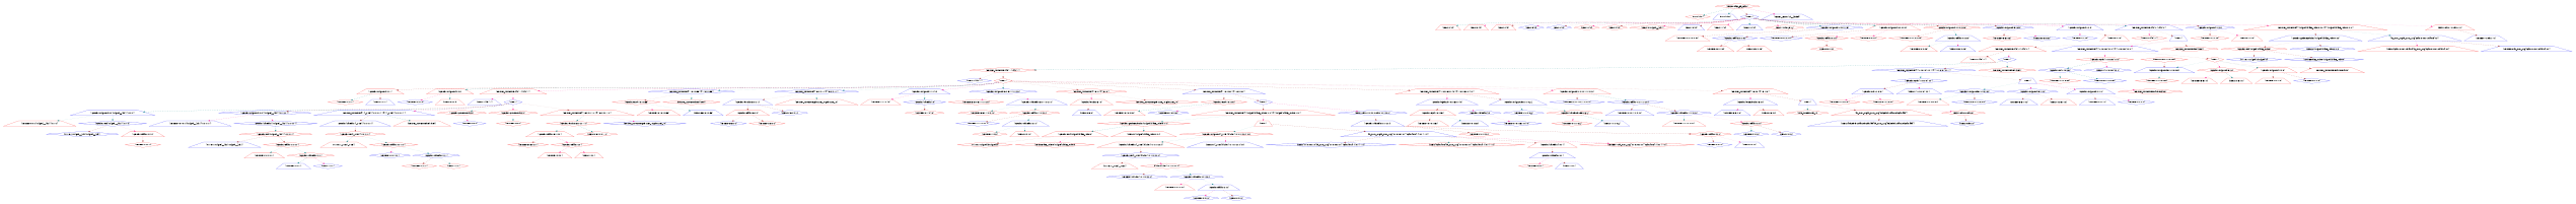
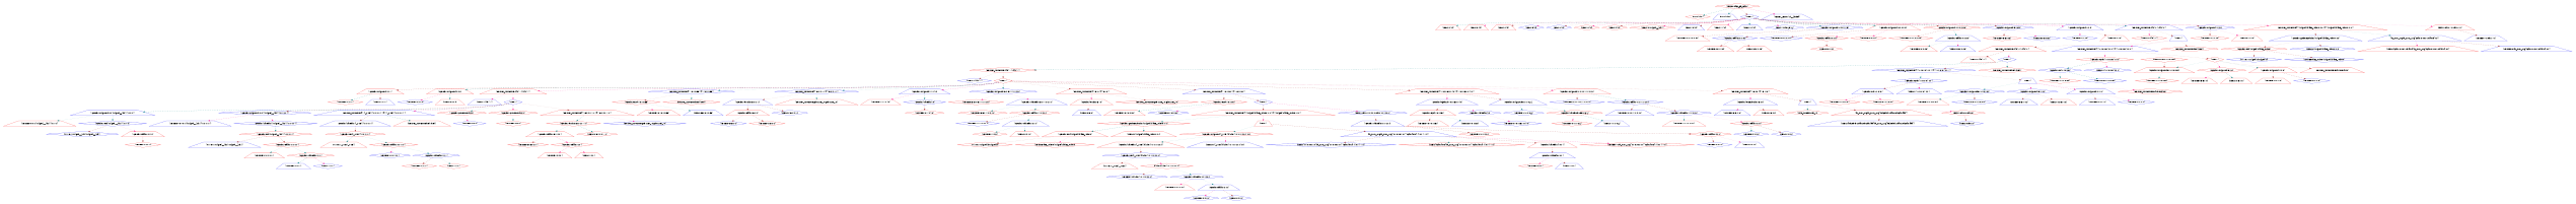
  digraph {
    fontname="Patrick Hand"
    node [color=red fontname="Patrick Hand" shape=diamond]
    edge [color=brown fontname="Patrick Hand" style=dotted]
    n1 [label="(METHOD,udhcp_get_option)"]
    n2 [label="(PARAM,int a1)"]
    n3 [color=blue label="(PARAM,int a2)" shape=trapezium]
    n4 [color=blue label="(BLOCK,,)"]
    n5 [color=blue label="(METHOD_RETURN,int __fastcall)" shape=trapezium]
    n6 [label="(LOCAL,v2: int)" shape=trapezium]
    n7 [label="(LOCAL,v3: int)" shape=trapezium]
    n8 [label="(LOCAL,v4: int)" shape=trapezium]
    n9 [color=blue label="(LOCAL,v5: int)"]
    n10 [color=blue label="(LOCAL,v6: int)"]
    n11 [label="(LOCAL,v7: int)"]
    n12 [label="(LOCAL,v8: int)"]
    n13 [label="(LOCAL,v9: unsigned __int8 *)"]
    n14 [color=blue label="(LOCAL,v10: int)" shape=trapezium]
    n15 [label="(LOCAL,v11: int)" shape=trapezium]
    n16 [color=blue label="(LOCAL,v12: int)" shape=trapezium]
-   n17 [label="(LOCAL,v14: char [ 516 ])"]
+   n17 [color=blue label="(LOCAL,v14: char [ 516 ])"]
    n18 [color=blue label="(<operator>.assignment,v2 = a1 + 108)"]
    n19 [label="(<operator>.assignment,v3 = a1 + 44)" shape=trapezium]
    n20 [label="(<operator>.assignment,v4 = a1 + 240)"]
    n21 [color=blue label="(<operator>.assignment,v5 = 388)"]
    n22 [color=blue label="(<operator>.assignment,v6 = 0)" shape=trapezium]
    n23 [color=blue label="(CONTROL_STRUCTURE,while ( 2 ),while ( 2 ))" shape=trapezium]
    n24 [color=blue label="(<operator>.assignment,v12 = 0)"]
    n25 [label="(CONTROL_STRUCTURE,if ( (unsigned int)dhcp_verbose >= 3 ),if ( (unsigned int)dhcp_verbose >= 3 ))" shape=trapezium]
    n26 [label="(RETURN,return v12;,return v12;)" shape=trapezium]
    n27 [label="(IDENTIFIER,v2,v2 = a1 + 108)" shape=trapezium]
    n28 [color=blue label="(<operator>.addition,a1 + 108)"]
    n29 [color=blue label="(IDENTIFIER,v3,v3 = a1 + 44)"]
    n30 [label="(<operator>.addition,a1 + 44)"]
    n31 [label="(IDENTIFIER,a1,a1 + 44)"]
    n32 [label="(IDENTIFIER,v4,v4 = a1 + 240)"]
    n33 [color=blue label="(<operator>.addition,a1 + 240)" shape=trapezium]
    n34 [label="(IDENTIFIER,v5,v5 = 388)"]
    n35 [color=blue label="(LITERAL,388,v5 = 388)"]
    n36 [color=blue label="(IDENTIFIER,v6,v6 = 0)"]
    n37 [label="(LITERAL,0,v6 = 0)" shape=trapezium]
    n38 [label="(LITERAL,2,while ( 2 ))"]
    n39 [color=blue label="(BLOCK,,)" shape=trapezium]
    n40 [label="(IDENTIFIER,v12,v12 = 0)"]
    n41 [label="(LITERAL,0,v12 = 0)" shape=trapezium]
    n42 [color=blue label="(<operator>.greaterEqualsThan,(unsigned int)dhcp_verbose >= 3)" shape=trapezium]
    n43 [color=blue label="(bb_error_msg,bb_error_msg(\"option 0x%02x not found\", a2))" shape=trapezium]
    n44 [color=blue label="(IDENTIFIER,v12,return v12;)" shape=trapezium]
    n45 [label="(IDENTIFIER,a1,a1 + 108)" shape=trapezium]
    n46 [label="(LITERAL,108,a1 + 108)" shape=trapezium]
    n47 [label="(LITERAL,44,a1 + 44)"]
    n48 [label="(IDENTIFIER,a1,a1 + 240)" shape=trapezium]
    n49 [color=blue label="(LITERAL,240,a1 + 240)" shape=trapezium]
    n50 [label="(CONTROL_STRUCTURE,while ( 2 ),while ( 2 ))" shape=trapezium]
    n51 [color=blue label="(CONTROL_STRUCTURE,if ( (v6 & 0x202) == 2 ),if ( (v6 & 0x202) == 2 ))" shape=trapezium]
    n52 [label="(CONTROL_STRUCTURE,break;,break;)"]
    n53 [label="(LITERAL,2,while ( 2 ))" shape=trapezium]
    n54 [color=blue label="(BLOCK,,)"]
    n55 [label="(<operator>.equals,(v6 & 0x202) == 2)"]
    n56 [label="(BLOCK,,)"]
    n57 [label="(CONTROL_STRUCTURE,while ( 1 ),while ( 1 ))"]
    n58 [color=blue label="(CONTROL_STRUCTURE,if ( (v6 & 0x101) == 1 ),if ( (v6 & 0x101) == 1 ))"]
    n59 [label="(CONTROL_STRUCTURE,break;,break;)"]
    n60 [color=blue label="(LITERAL,1,while ( 1 ))"]
    n61 [label="(BLOCK,,)"]
    n62 [color=blue label="(<operator>.equals,(v6 & 0x101) == 1)"]
    n63 [color=blue label="(BLOCK,,)" shape=trapezium]
    n64 [label="(<operator>.assignment,v7 = 1)" shape=trapezium]
    n65 [label="(<operator>.assignment,v8 = 0)" shape=trapezium]
    n66 [label="(CONTROL_STRUCTURE,while ( 1 ),while ( 1 ))" shape=trapezium]
    n67 [color=blue label="(CONTROL_STRUCTURE,if ( v10 == 255 ),if ( v10 == 255 ))"]
    n68 [color=blue label="(CONTROL_STRUCTURE,if ( v5 + v8 < 2 ),if ( v5 + v8 < 2 ))"]
    n69 [color=blue label="(<operator>.assignment,v11 = *v9)" shape=trapezium]
    n70 [color=blue label="(<operator>.assignment,v5 = v5 - v11 + v8 - 2)"]
-   n71 [label="(CONTROL_STRUCTURE,if ( v5 < 0 ),if ( v5 < 0 ))"]
+   n71 [label="(CONTROL_STRUCTURE,if ( v5 < 0 ),if ( v5 < 0 ))" shape=trapezium]
    n72 [color=blue label="(CONTROL_STRUCTURE,if ( v10 == a2 ),if ( v60 == a2 ))" shape=trapezium]
    n73 [label="(CONTROL_STRUCTURE,if ( v10 == 52 && *v9 ),if ( v10 == 52 && *v9 ))" shape=trapezium]
    n74 [label="(<operator>.assignment,v4 = v4 + v11 - v8 + 2)" shape=trapezium]
    n75 [label="(CONTROL_STRUCTURE,if ( v5 <= 0 ),if ( v5 <= 0 ))" shape=trapezium]
    n76 [label="(IDENTIFIER,v7,v7 = 1)"]
    n77 [color=blue label="(LITERAL,1,v7 = 1)" shape=trapezium]
    n78 [color=blue label="(IDENTIFIER,v8,v8 = 0)"]
    n79 [label="(LITERAL,0,v8 = 0)" shape=trapezium]
    n80 [color=blue label="(LITERAL,1,while ( 1 ))" shape=trapezium]
    n81 [color=blue label="(BLOCK,,)"]
    n82 [label="(<operator>.equals,v10 == 255)"]
    n83 [label="(CONTROL_STRUCTURE,break;,break;)"]
    n84 [color=blue label="(<operator>.lessThan,v5 + v8 < 2)" shape=trapezium]
    n85 [label="(CONTROL_STRUCTURE,goto LABEL_19;,goto LABEL_19;)" shape=trapezium]
    n86 [label="(IDENTIFIER,v11,v11 = *v9)" shape=trapezium]
    n87 [color=blue label="(<operator>.indirection,*v9)"]
    n88 [label="(IDENTIFIER,v5,v5 = v5 - v11 + v8 - 2)"]
    n89 [color=blue label="(<operator>.subtraction,v5 - v11 + v8 - 2)" shape=trapezium]
    n90 [label="(<operator>.lessThan,v5 < 0)" shape=trapezium]
    n91 [label="(CONTROL_STRUCTURE,goto LABEL_19;,goto LABEL_19;)"]
    n92 [label="(<operator>.equals,v10 == a2)"]
    n93 [color=blue label="(BLOCK,,)"]
    n94 [color=blue label="(<operator>.logicalAnd,v10 == 52 && *v9)" shape=trapezium]
    n95 [color=blue label="(<operators>.assignmentOr,v6 |= v9[1])" shape=trapezium]
    n96 [color=blue label="(IDENTIFIER,v4,v4 = v4 + v11 - v8 + 2)"]
    n97 [color=blue label="(<operator>.addition,v4 + v11 - v8 + 2)"]
    n98 [color=blue label="(<operator>.lessEqualsThan,v5 <= 0)" shape=trapezium]
    n99 [color=blue label="(BLOCK,,)" shape=trapezium]
    n100 [color=blue label="(<operator>.assignment,v9 = (unsigned __int8 *)(v4 + v7))" shape=trapezium]
    n101 [color=blue label="(<operator>.assignment,v10 = *(unsigned __int8 *)(v4 + v7 - 1))"]
    n102 [color=blue label="(CONTROL_STRUCTURE,if ( *(_BYTE *)(v4 + v7 - 1) ),if ( *(_BYTE *)(v4 + v7 - 1) ))" shape=trapezium]
    n103 [label="(<operator>.preDecrement,--v8)"]
    n104 [label="(<operator>.preIncrement,++v7)"]
    n105 [label="(CONTROL_STRUCTURE,if ( v5 + v8 + 1 < 2 ),if ( v5 + v8 + 1 < 2 ))" shape=trapezium]
    n106 [label="(IDENTIFIER,v9,v9 = (unsigned __int8 *)(v4 + v7))" shape=trapezium]
    n107 [color=blue label="(<operator>.cast,(unsigned __int8 *)(v4 + v7))"]
    n108 [color=blue label="(IDENTIFIER,v10,v10 = *(unsigned __int8 *)(v4 + v7 - 1))" shape=trapezium]
    n109 [color=blue label="(<operator>.indirection,*(unsigned __int8 *)(v4 + v7 - 1))"]
    n110 [color=blue label="(<operator>.indirection,*(_BYTE *)(v4 + v7 - 1))" shape=trapezium]
    n111 [label="(CONTROL_STRUCTURE,break;,break;)" shape=trapezium]
    n112 [color=blue label="(IDENTIFIER,v8,--v8)"]
    n113 [label="(IDENTIFIER,v7,++v7)"]
    n114 [label="(<operator>.lessThan,v5 + v8 + 1 < 2)"]
    n115 [color=blue label="(CONTROL_STRUCTURE,goto LABEL_19;,goto LABEL_19;)"]
    n116 [color=blue label="(UNKNOWN,unsigned __int8 *,unsigned __int8 *)"]
    n117 [label="(<operator>.addition,v4 + v7)" shape=trapezium]
    n118 [label="(IDENTIFIER,v4,v4 + v7)"]
    n119 [label="(<operator>.cast,(unsigned __int8 *)(v4 + v7 - 1))"]
    n120 [color=blue label="(UNKNOWN,unsigned __int8 *,unsigned __int8 *)" shape=trapezium]
    n121 [label="(<operator>.addition,v4 + v7 - 1)"]
    n122 [label="(IDENTIFIER,v4,v4 + v7 - 1)" shape=trapezium]
    n123 [label="(<operator>.subtraction,v7 - 1)"]
    n124 [color=blue label="(IDENTIFIER,v7,v7 - 1)" shape=trapezium]
    n125 [color=blue label="(LITERAL,1,v7 - 1)"]
    n126 [label="(<operator>.cast,(_BYTE *)(v4 + v7 - 1))"]
    n127 [label="(UNKNOWN,_BYTE *,_BYTE *)" shape=trapezium]
    n128 [label="(<operator>.addition,v4 + v7 - 1)"]
    n129 [color=blue label="(IDENTIFIER,v4,v4 + v7 - 1)"]
    n130 [color=blue label="(<operator>.subtraction,v7 - 1)"]
    n131 [label="(IDENTIFIER,v7,v7 - 1)"]
    n132 [label="(LITERAL,1,v7 - 1)"]
    n133 [label="(<operator>.addition,v5 + v8 + 1)" shape=trapezium]
    n134 [label="(LITERAL,2,v5 + v8 + 1 < 2)"]
    n135 [label="(IDENTIFIER,v5,v5 + v8 + 1)"]
    n136 [label="(<operator>.addition,v8 + 1)"]
    n137 [label="(IDENTIFIER,v8,v8 + 1)" shape=trapezium]
    n138 [label="(LITERAL,1,v8 + 1)" shape=trapezium]
    n139 [label="(IDENTIFIER,v10,v10 == 255)" shape=trapezium]
    n140 [color=blue label="(LITERAL,255,v10 == 255)" shape=trapezium]
    n141 [label="(<operator>.addition,v5 + v8)" shape=trapezium]
    n142 [color=blue label="(LITERAL,2,v5 + v8 < 2)"]
    n143 [color=blue label="(IDENTIFIER,v5,v5 + v8)"]
    n144 [label="(IDENTIFIER,v8,v5 + v8)"]
    n145 [label="(IDENTIFIER,v9,v11 = *v9)"]
    n146 [label="(IDENTIFIER,v5,v5 - v11 + v8 - 2)"]
    n147 [label="(<operator>.addition,v11 + v8 - 2)"]
    n148 [color=blue label="(IDENTIFIER,v11,v11 + v8 - 2)"]
    n149 [color=blue label="(<operator>.subtraction,v8 - 2)" shape=trapezium]
    n150 [label="(IDENTIFIER,v1,v8 - 2)"]
    n151 [label="(LITERAL,2,v8 - 2)" shape=trapezium]
    n152 [color=blue label="(LITERAL,0,v5 < 0)" shape=trapezium]
    n153 [label="(IDENTIFIER,v10,v10 == a2)" shape=trapezium]
    n154 [color=blue label="(IDENTIFIER,a2,v10 == a2)"]
    n155 [label="(CONTROL_STRUCTURE,if ( (unsigned int)dhcp_verbose >= 2 ),if ( (unsigned int)dhcp_verbose >= 2 ))" shape=trapezium]
    n156 [color=blue label="(RETURN,return v4 - v8 + 2;,return v4 - v8 + 2;)"]
    n157 [label="(<operator>.greaterEqualsThan,(unsigned int)dhcp_verbose >= 2)"]
    n158 [label="(BLOCK,,)" shape=trapezium]
    n159 [color=blue label="(<operator>.subtraction,v4 - v8 + 2)" shape=trapezium]
    n160 [label="(<operator>.cast,(unsigned int)dhcp_verbose)" shape=trapezium]
    n161 [label="(LITERAL,2,(unsigned int)dhcp_verbose >= 2)" shape=trapezium]
    n162 [label="(<operator>.assignment,*(_BYTE *)bin2hex(v14, v4 - v8 + 2) = 0)"]
    n163 [color=blue label="(bb_error_msg,bb_error_msg(\"%s: 0x%02x %s\", \"option found\", *(v9 - 1), v14))" shape=trapezium]
    n164 [label="(UNKNOWN,unsigned int,unsigned int)"]
    n165 [label="(IDENTIFIER,dhcp_verbose,(unsigned int)dhcp_verbose)"]
    n166 [label="(<operator>.indirection,*(_BYTE *)bin2hex(v14, v4 - v8 + 2))" shape=trapezium]
    n167 [color=blue label="(LITERAL,0,*(_BYTE *)bin2hex(v14, v4 - v8 + 2) = 0)" shape=trapezium]
    n168 [color=blue label="(LITERAL,\"%s: 0x%02x %s\",bb_error_msg(\"%s: 0x%02x %s\", \"option found\", *(v9 - 1), v14))"]
    n169 [label="(LITERAL,\"option found\",bb_error_msg(\"%s: 0x%02x %s\", \"option found\", *(v9 - 1), v14))"]
    n170 [label="(<operator>.indirection,*(v9 - 1))" shape=trapezium]
    n171 [label="(IDENTIFIER,v14,bb_error_msg(\"%s: 0x%02x %s\", \"option found\", *(v9 - 1), v14))"]
    n172 [color=blue label="(<operator>.cast,(_BYTE *)bin2hex(v14, v4 - v8 + 2))"]
    n173 [label="(UNKNOWN,_BYTE *,_BYTE *)" shape=trapezium]
    n174 [label="(bin2hex,bin2hex(v14, v4 - v8 + 2))"]
    n175 [color=blue label="(IDENTIFIER,v14,bin2hex(v14, v4 - v8 + 2))"]
    n176 [color=blue label="(<operator>.subtraction,v4 - v8 + 2)"]
    n177 [label="(IDENTIFIER,v4,v4 - v8 + 2)" shape=trapezium]
    n178 [color=blue label="(<operator>.addition,v8 + 2)" shape=trapezium]
    n179 [color=blue label="(IDENTIFIER,v8,v8 + 2)"]
    n180 [color=blue label="(LITERAL,2,v8 + 2)"]
    n181 [color=blue label="(<operator>.subtraction,v9 - 1)" shape=trapezium]
    n182 [label="(IDENTIFIER,v9,v9 - 1)"]
    n183 [color=blue label="(LITERAL,1,v9 - 1)" shape=trapezium]
    n184 [label="(IDENTIFIER,v4,v4 - v8 + 2)"]
    n185 [label="(<operator>.addition,v8 + 2)"]
    n186 [color=blue label="(IDENTIFIER,v8,v8 + 2)"]
    n187 [color=blue label="(LITERAL,2,v8 + 2)" shape=trapezium]
    n188 [label="(<operator>.equals,v10 == 52)" shape=trapezium]
    n189 [color=blue label="(<operator>.indirection,*v9)"]
    n190 [color=blue label="(IDENTIFIER,v6,v6 |= v9[1])"]
    n191 [label="(<operator>.indirectIndexAccess,v9[1])"]
    n192 [label="(IDENTIFIER,v10,v10 == 52)" shape=trapezium]
    n193 [color=blue label="(LITERAL,52,v10 == 52)" shape=trapezium]
    n194 [color=blue label="(IDENTIFIER,v9,v10 == 52 && *v9)"]
    n195 [label="(IDENTIFIER,v9,v6 |= v9[1])"]
    n196 [color=blue label="(LITERAL,1,v6 |= v9[1])" shape=trapezium]
    n197 [color=blue label="(IDENTIFIER,v7,v4 + v11 - v8 + 2)" shape=trapezium]
    n198 [color=blue label="(<operator>.subtraction,v11 - v8 + 2)"]
    n199 [label="(IDENTIFIER,v11,v11 - v8 + 2)" shape=trapezium]
    n200 [label="(<operator>.addition,v8 + 2)"]
    n201 [color=blue label="(IDENTIFIER,v8,v8 + 2)"]
    n202 [color=blue label="(LITERAL,2,v8 + 2)"]
    n203 [color=blue label="(IDENTIFIER,v5,v5 <= 0)" shape=trapezium]
    n204 [label="(LITERAL,0,v5 <= 0)" shape=trapezium]
    n205 [label="(JUMP_TARGET,LABEL_19)"]
    n206 [label="(bb_error_msg,bb_error_msg(\"bad packet, malformed option field\"))" shape=trapezium]
    n207 [label="(RETURN,return 0;,return 0;)"]
    n208 [color=blue label="(LITERAL,\"bad packet, malformed option field\",bb_error_msg(\"bad packet, malformed option field\"))" shape=trapezium]
    n209 [color=blue label="(LITERAL,0,return 4;)"]
    n210 [color=blue label="(<operator>.and,v6 & 0x101)" shape=trapezium]
    n211 [color=blue label="(LITERAL,1,(v6 & 0x101) == 1)" shape=trapezium]
    n212 [color=blue label="(<operators>.assignmentOr,v6 |= 0x101u)"]
    n213 [color=blue label="(<operator>.assignment,v5 = 128)"]
    n214 [color=blue label="(<operator>.assignment,v4 = v2)" shape=trapezium]
    n215 [label="(CONTROL_STRUCTURE,continue;,continue;)"]
    n216 [label="(IDENTIFIER,v6,v6 & 0x101)"]
    n217 [label="(LITERAL,0x101,v6 & 0x101)"]
    n218 [label="(IDENTIFIER,v6,v6 |= 0x101u)" shape=trapezium]
    n219 [color=blue label="(LITERAL,0x101u,v6 |= 0x101u)"]
    n220 [color=blue label="(IDENTIFIER,v5,v5 = 128)" shape=trapezium]
    n221 [label="(LITERAL,128,v5 = 128)" shape=trapezium]
    n222 [color=blue label="(IDENTIFIER,v4,v4 = v2)" shape=trapezium]
    n223 [color=blue label="(IDENTIFIER,v2,v4 = v2)"]
    n224 [color=blue label="(<operator>.and,v6 & 0x202)"]
    n225 [color=blue label="(LITERAL,2,(v6 & 0x202) == 2)"]
-   n226 [color=blue label="(<operators>.assignmentOr,v6 |= 0x202u)" shape=trapezium]
+   n226 [label="(<operators>.assignmentOr,v6 |= 0x202u)" shape=trapezium]
    n227 [label="(<operator>.assignment,v5 = 64)"]
    n228 [label="(<operator>.assignment,v4 = v3)" shape=trapezium]
    n229 [label="(CONTROL_STRUCTURE,continue;,continue;)" shape=trapezium]
    n230 [label="(IDENTIFIER,v6,v6 & 0x202)"]
    n231 [color=blue label="(LITERAL,0x202,v6 & 0x202)"]
    n232 [label="(IDENTIFIER,v6,v6 |= 0x202u)"]
    n233 [label="(IDENTIFIER,v5,v5 = 64)" shape=trapezium]
    n234 [label="(LITERAL,64,v5 = 64)" shape=trapezium]
    n235 [label="(IDENTIFIER,v4,v4 = v3)" shape=trapezium]
    n236 [color=blue label="(IDENTIFIER,v3,v4 = v3)"]
    n237 [label="(LITERAL,0x202u,v6 |= 0x202u)"]
    n238 [label="(<operator>.cast,(unsigned int)dhcp_verbose)"]
    n239 [color=blue label="(LITERAL,3,(unsigned int)dhcp_verbose >= 3)"]
    n240 [label="(LITERAL,\"option 0x%02x not found\",bb_error_msg(\"option 0x%02x not found\", a2))" shape=trapezium]
    n241 [color=blue label="(IDENTIFIER,a2,bb_error_msg(\"option 0x%02x not found\", a2))" shape=trapezium]
    n242 [color=blue label="(UNKNOWN,unsigned int,unsigned int)"]
    n243 [color=blue label="(IDENTIFIER,dhcp_verbose,(unsigned int)dhcp_verbose)"]
    n1 -> n2 [color=teal style=dashed]
    n1 -> n3 [color=teal style=dashed]
    n1 -> n4
    n1 -> n5 [color=deeppink style=dashed]
    n4 -> n6 [color=teal style=dashed]
    n4 -> n7 [color=deeppink]
    n4 -> n8
    n4 -> n9 [color=deeppink]
    n4 -> n10
    n4 -> n11 [color=deeppink style=dashed]
    n4 -> n12 [style=dashed]
    n4 -> n13 [color=deeppink style=dashed]
    n4 -> n14
    n4 -> n15 [color=deeppink style=dashed]
    n4 -> n16 [color=teal]
    n4 -> n17 [color=deeppink]
    n4 -> n18 [color=teal style=dashed]
    n4 -> n19 [color=teal style=dashed]
    n4 -> n20 [style=dashed]
    n4 -> n21
    n4 -> n22 [color=deeppink style=dashed]
    n4 -> n23 [color=teal style=dashed]
    n4 -> n24
    n4 -> n25 [color=deeppink]
    n4 -> n26 [color=deeppink]
    n18 -> n27 [style=dashed]
    n18 -> n28
    n19 -> n29 [style=dashed]
    n19 -> n30 [color=deeppink]
    n19 -> n31 [color=deeppink style=dashed]
    n20 -> n32 [style=dashed]
    n20 -> n33 [color=teal style=dashed]
    n21 -> n34
    n21 -> n35 [color=deeppink]
    n22 -> n36 [color=deeppink]
    n22 -> n37
    n23 -> n38 [color=deeppink style=dashed]
    n23 -> n39
    n24 -> n40 [style=dashed]
    n24 -> n41 [color=deeppink]
    n25 -> n42
    n25 -> n43 [color=teal]
    n26 -> n44 [style=dashed]
    n28 -> n45 [style=dashed]
    n28 -> n46
    n30 -> n47
    n33 -> n48 [color=teal]
    n33 -> n49 [color=deeppink]
    n39 -> n50
    n39 -> n51 [color=deeppink]
    n39 -> n52
    n42 -> n238
    n42 -> n239
    n43 -> n240 [color=deeppink style=dashed]
    n43 -> n241 [style=dashed]
    n50 -> n53 [style=dashed]
    n50 -> n54 [color=deeppink]
    n51 -> n55 [color=deeppink]
    n51 -> n56
    n54 -> n57 [color=teal style=dashed]
    n54 -> n58
    n54 -> n59 [color=teal]
    n55 -> n224 [color=teal style=dashed]
    n55 -> n225 [color=deeppink style=dashed]
    n56 -> n226 [color=teal]
    n56 -> n227 [color=deeppink style=dashed]
    n56 -> n228 [color=teal]
    n56 -> n229
    n57 -> n60
    n57 -> n61
    n58 -> n62 [color=teal]
    n58 -> n63
    n61 -> n64 [style=dashed]
    n61 -> n65 [color=teal style=dashed]
    n61 -> n66 [color=deeppink style=dashed]
    n61 -> n67 [color=teal]
    n61 -> n68 [color=teal]
    n61 -> n69 [color=deeppink style=dashed]
    n61 -> n70 [color=teal style=dashed]
    n61 -> n71
    n61 -> n72 [style=dashed]
    n61 -> n73 [style=dashed]
    n61 -> n74 [color=deeppink]
    n61 -> n75
    n62 -> n210 [style=dashed]
    n62 -> n211 [color=deeppink]
    n63 -> n212 [color=teal]
    n63 -> n213 [color=deeppink]
    n63 -> n214 [color=deeppink style=dashed]
    n63 -> n215 [color=deeppink]
    n64 -> n76 [color=teal style=dashed]
    n64 -> n77 [style=dashed]
    n65 -> n78 [color=deeppink style=dashed]
    n65 -> n79 [color=teal style=dashed]
    n66 -> n80 [color=deeppink]
    n66 -> n81 [color=deeppink]
    n67 -> n82
    n67 -> n83 [color=teal]
    n68 -> n84
    n68 -> n85 [color=teal]
    n69 -> n86 [color=deeppink style=dashed]
    n69 -> n87 [color=teal style=dashed]
    n70 -> n88 [color=deeppink]
    n70 -> n89 [color=deeppink]
    n71 -> n90 [color=deeppink style=dashed]
    n71 -> n91
    n72 -> n92
    n72 -> n93 [style=dashed]
    n73 -> n94 [color=deeppink style=dashed]
    n73 -> n95 [style=dashed]
    n74 -> n96
    n74 -> n97 [color=teal style=dashed]
    n75 -> n98 [color=deeppink style=dashed]
    n75 -> n99 [style=dashed]
    n81 -> n100 [color=teal style=dashed]
    n81 -> n101 [style=dashed]
    n81 -> n102 [color=deeppink style=dashed]
    n81 -> n103 [color=teal]
    n81 -> n104 [color=deeppink style=dashed]
    n81 -> n105
    n82 -> n139 [color=deeppink]
    n82 -> n140 [color=teal]
    n84 -> n141 [style=dashed]
    n84 -> n142 [style=dashed]
    n87 -> n145 [style=dashed]
    n89 -> n146 [color=teal]
    n89 -> n147 [color=teal]
    n90 -> n152
    n92 -> n153 [color=teal style=dashed]
    n92 -> n154 [color=deeppink]
    n93 -> n155 [style=dashed]
    n93 -> n156 [color=deeppink style=dashed]
    n94 -> n188
    n94 -> n189 [color=deeppink]
    n95 -> n190 [color=teal style=dashed]
    n95 -> n191 [color=teal]
    n97 -> n197 [style=dashed]
    n97 -> n198 [style=dashed]
    n98 -> n203 [color=deeppink]
    n98 -> n204
    n99 -> n205 [color=teal]
    n99 -> n206
    n99 -> n207 [color=deeppink]
    n100 -> n106 [color=teal]
    n100 -> n107 [color=teal style=dashed]
    n101 -> n108 [color=deeppink style=dashed]
    n101 -> n109 [color=deeppink]
    n102 -> n110 [style=dashed]
    n102 -> n111 [color=teal style=dashed]
    n103 -> n112 [color=deeppink]
    n104 -> n113 [color=teal]
    n105 -> n114 [color=teal style=dashed]
    n105 -> n115 [color=deeppink]
    n107 -> n116 [style=dashed]
    n107 -> n117 [color=deeppink]
    n109 -> n119 [color=teal style=dashed]
    n110 -> n126 [style=dashed]
    n114 -> n133 [color=teal]
    n114 -> n134 [color=teal style=dashed]
    n117 -> n118 [style=dashed]
    n119 -> n120 [style=dashed]
    n119 -> n121 [style=dashed]
    n121 -> n122 [color=teal]
    n121 -> n123 [color=teal]
    n123 -> n124 [color=teal style=dashed]
    n123 -> n125 [color=deeppink style=dashed]
    n126 -> n127 [color=teal style=dashed]
    n126 -> n128 [color=teal]
    n128 -> n129 [color=deeppink]
    n128 -> n130 [color=teal]
    n130 -> n131 [style=dashed]
    n130 -> n132 [color=teal]
    n133 -> n135
    n133 -> n136 [color=deeppink style=dashed]
    n136 -> n137 [color=deeppink style=dashed]
    n136 -> n138 [color=deeppink]
    n141 -> n143
    n141 -> n144 [style=dashed]
    n147 -> n148 [style=dashed]
    n147 -> n149 [color=teal]
    n149 -> n150 [color=teal]
    n149 -> n151 [color=teal style=dashed]
    n155 -> n157 [color=teal]
    n155 -> n158 [color=deeppink style=dashed]
    n156 -> n159
    n157 -> n160 [color=teal style=dashed]
    n157 -> n161 [color=teal style=dashed]
    n158 -> n162 [color=teal]
    n158 -> n163 [style=dashed]
    n159 -> n184 [style=dashed]
    n159 -> n185 [style=dashed]
    n160 -> n164
    n160 -> n165 [color=deeppink]
    n162 -> n166 [color=teal]
    n162 -> n167 [color=deeppink style=dashed]
    n163 -> n168 [style=dashed]
    n163 -> n169 [color=teal]
    n163 -> n170 [style=dashed]
    n163 -> n171 [color=deeppink style=dashed]
    n166 -> n172 [style=dashed]
    n170 -> n181 [style=dashed]
    n172 -> n173
    n172 -> n174 [color=deeppink]
    n174 -> n175
    n174 -> n176 [color=teal]
    n176 -> n177 [color=deeppink]
    n176 -> n178 [color=teal]
    n178 -> n179 [color=deeppink style=dashed]
    n178 -> n180 [style=dashed]
    n181 -> n182 [color=deeppink style=dashed]
    n181 -> n183
    n185 -> n186 [style=dashed]
    n185 -> n187 [color=deeppink]
    n188 -> n192
    n188 -> n193 [color=teal]
    n189 -> n194 [color=deeppink]
    n191 -> n195 [color=deeppink]
    n191 -> n196 [color=teal style=dashed]
    n198 -> n199 [color=teal style=dashed]
    n198 -> n200 [color=deeppink]
    n200 -> n201 [color=teal style=dashed]
    n200 -> n202 [style=dashed]
    n206 -> n208
    n207 -> n209 [style=dashed]
    n210 -> n216 [color=deeppink style=dashed]
    n210 -> n217 [color=deeppink]
    n212 -> n218 [color=teal]
    n212 -> n219 [style=dashed]
    n213 -> n220
    n213 -> n221
    n214 -> n222
    n214 -> n223 [color=deeppink]
    n224 -> n230 [color=teal]
    n224 -> n231 [color=teal style=dashed]
    n226 -> n232 [color=teal]
    n227 -> n233 [color=deeppink]
    n227 -> n234 [color=teal style=dashed]
    n228 -> n235
    n228 -> n236 [style=dashed]
    n237 -> n226 [style=dashed]
    n238 -> n242
    n238 -> n243 [style=dashed]
  }
